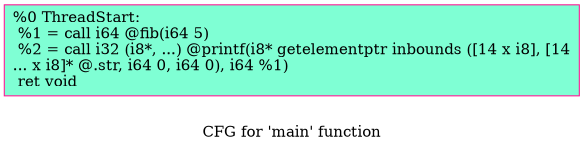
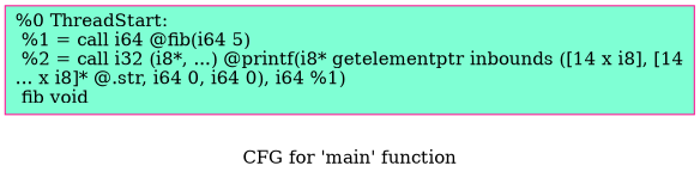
  digraph {
    label="CFG for 'main' function"
-   n1 [color=deeppink fillcolor=aquamarine label="{%0 ThreadStart:\l  %1 = call i64 @fib(i64 5)\l  %2 = call i32 (i8*, ...) @printf(i8* getelementptr inbounds ([14 x i8], [14\l... x i8]* @.str, i64 0, i64 0), i64 %1)\l  ret void\l}" shape=record style=filled]
+   n1 [color=deeppink fillcolor=aquamarine label="{%0 ThreadStart:\l  %1 = call i64 @fib(i64 5)\l  %2 = call i32 (i8*, ...) @printf(i8* getelementptr inbounds ([14 x i8], [14\l... x i8]* @.str, i64 0, i64 0), i64 %1)\l  fib void\l}" shape=record style=filled]
  }
